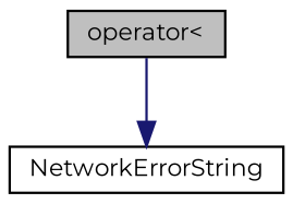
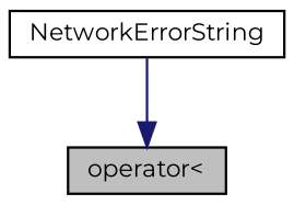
  digraph {
    rankdir=TB
    fontname=Montserrat
    node [color=black fontname=Montserrat fontsize=10 shape=record style=filled]
    n1 [fillcolor=grey75 fontcolor=black height=0.2 label="operator\<" width=0.4]
    n2 [fillcolor=white height=0.2 label=NetworkErrorString width=0.4]
-   n1 -> n2 [color=midnightblue fontname=Montserrat fontsize=10 labelfontname=Helvetica labelfontsize=10 style=solid]
+   n2 -> n1 [color=midnightblue fontname=Montserrat fontsize=10 labelfontname=Helvetica labelfontsize=10 style=solid]
  }
